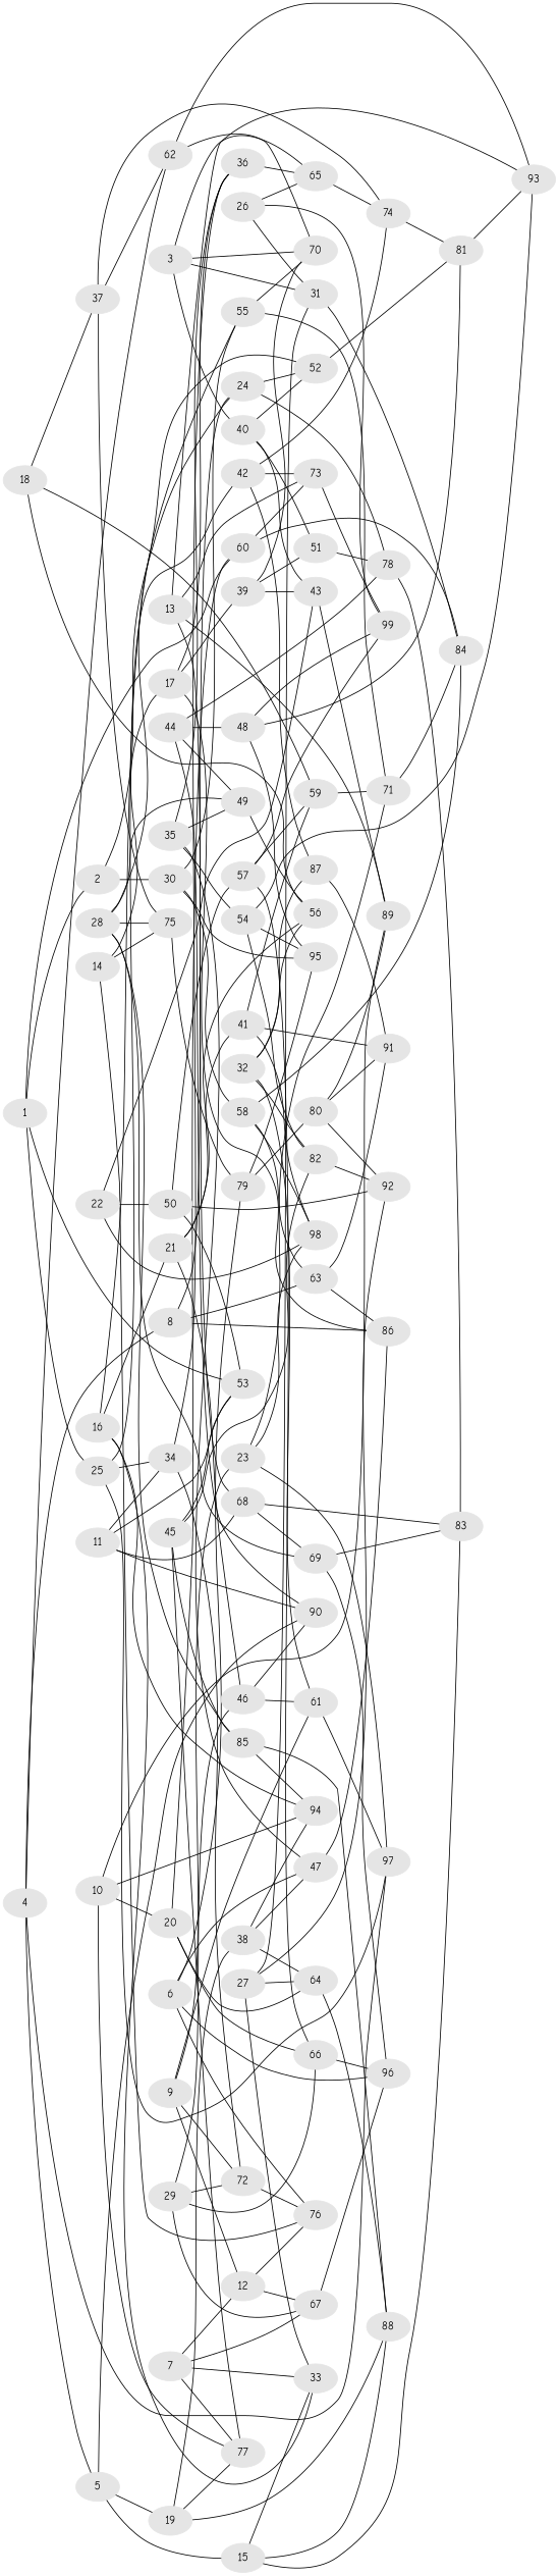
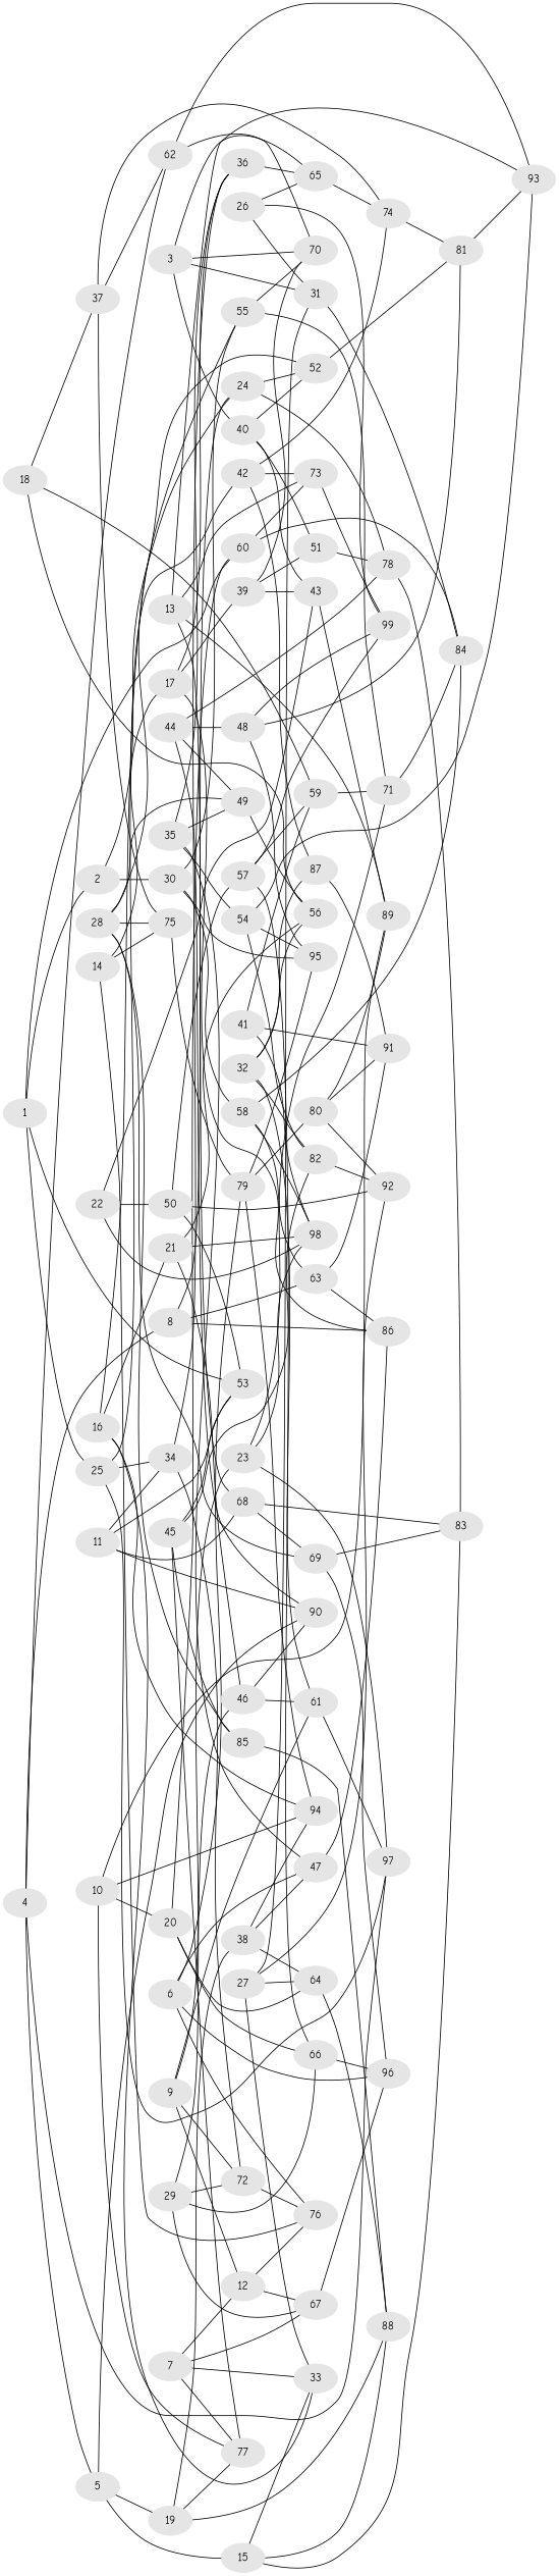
  graph {
    fontname="Comic Neue"
    rankdir=LR
    node [color=gray90 fontname="Comic Neue" style=filled]
    edge [fontname="Comic Neue"]
    1
    2
    25
    53
    60
    24
    30
    97
    34
    42
    73
    84
    52
    78
    55
    58
    95
    85
    94
    88
    3
    31
    40
    65
    70
    51
    43
    74
    4
    5
    8
    62
    15
    19
    90
    63
    86
    93
    33
    83
    77
    38
    6
    47
    76
    79
    96
    80
    7
    12
    67
    91
    9
    23
    61
    72
    98
    71
    10
    20
    89
    64
    66
    11
    68
    36
    69
    13
    99
    14
    17
    75
    39
    16
    21
    56
    41
    46
    18
    37
    59
    22
    50
    92
    57
    81
    87
    26
    27
    28
    49
    29
    32
    82
    35
    54
    44
    48
    45
    1 -- 2
    1 -- 25
    1 -- 53
    1 -- 60
    2 -- 24
    2 -- 30
    25 -- 97
    25 -- 34
    25 -- 42
    60 -- 73
    60 -- 84
    24 -- 52
    24 -- 78
    30 -- 55
    30 -- 58
    30 -- 95
    34 -- 72
    34 -- 36
    42 -- 73
    42 -- 74
    42 -- 87
    73 -- 99
    52 -- 81
    78 -- 83
    55 -- 70
    55 -- 71
    58 -- 84
    58 -- 63
    58 -- 98
-   85 -- 94
+   79 -- 94
    85 -- 88
    3 -- 31
    3 -- 40
    3 -- 65
    3 -- 70
    31 -- 84
    40 -- 52
    40 -- 51
    40 -- 43
    65 -- 74
    51 -- 78
    43 -- 89
    74 -- 81
    4 -- 97
    4 -- 5
    4 -- 8
    4 -- 62
    5 -- 15
    5 -- 19
    5 -- 90
    8 -- 24
    8 -- 63
    8 -- 86
    62 -- 70
    62 -- 93
    15 -- 88
    15 -- 33
    15 -- 83
    19 -- 88
    19 -- 77
    19 -- 38
    63 -- 86
    63 -- 91
    38 -- 94
    38 -- 47
    38 -- 64
    6 -- 47
    6 -- 76
    6 -- 79
    6 -- 96
    47 -- 86
    79 -- 95
    79 -- 80
    80 -- 91
    80 -- 89
    80 -- 92
    7 -- 33
    7 -- 77
    7 -- 12
    7 -- 67
    12 -- 76
    12 -- 67
    67 -- 96
    9 -- 12
    9 -- 23
    9 -- 61
    9 -- 72
    23 -- 97
    23 -- 98
    23 -- 71
    61 -- 97
    72 -- 76
    71 -- 84
    10 -- 94
    10 -- 77
    10 -- 20
    10 -- 89
    20 -- 60
    20 -- 64
    20 -- 66
    64 -- 88
    66 -- 96
    11 -- 53
    11 -- 34
    11 -- 90
    11 -- 68
    68 -- 83
    68 -- 69
    36 -- 65
    69 -- 83
    69 -- 96
    13 -- 73
    13 -- 93
    13 -- 89
    13 -- 68
    14 -- 76
    14 -- 17
    14 -- 75
    17 -- 86
    17 -- 36
    17 -- 39
    75 -- 79
    39 -- 70
    39 -- 51
    39 -- 43
    16 -- 55
    16 -- 94
    16 -- 33
    16 -- 21
    21 -- 56
-   21 -- 41
+   21 -- 98
    21 -- 46
    41 -- 91
    41 -- 98
    41 -- 59
    46 -- 90
    46 -- 61
    18 -- 56
    18 -- 37
    18 -- 59
    37 -- 74
    37 -- 62
    37 -- 75
    59 -- 71
    22 -- 43
    22 -- 98
    22 -- 50
    50 -- 53
    50 -- 92
    50 -- 57
    57 -- 66
    57 -- 99
    57 -- 59
    81 -- 93
    87 -- 91
    26 -- 31
    26 -- 65
    26 -- 99
    27 -- 31
    27 -- 33
    27 -- 64
    27 -- 92
    28 -- 52
    28 -- 85
    28 -- 69
    28 -- 75
    28 -- 49
    49 -- 56
    29 -- 67
    29 -- 72
    29 -- 66
    29 -- 46
    32 -- 61
    32 -- 56
    32 -- 87
    32 -- 82
    82 -- 92
    35 -- 47
    35 -- 36
    35 -- 49
    35 -- 54
    54 -- 95
    54 -- 93
    54 -- 82
    44 -- 78
    44 -- 90
    44 -- 49
    44 -- 48
    48 -- 95
    48 -- 99
    48 -- 81
    45 -- 53
    45 -- 85
    45 -- 77
    45 -- 82
  }
